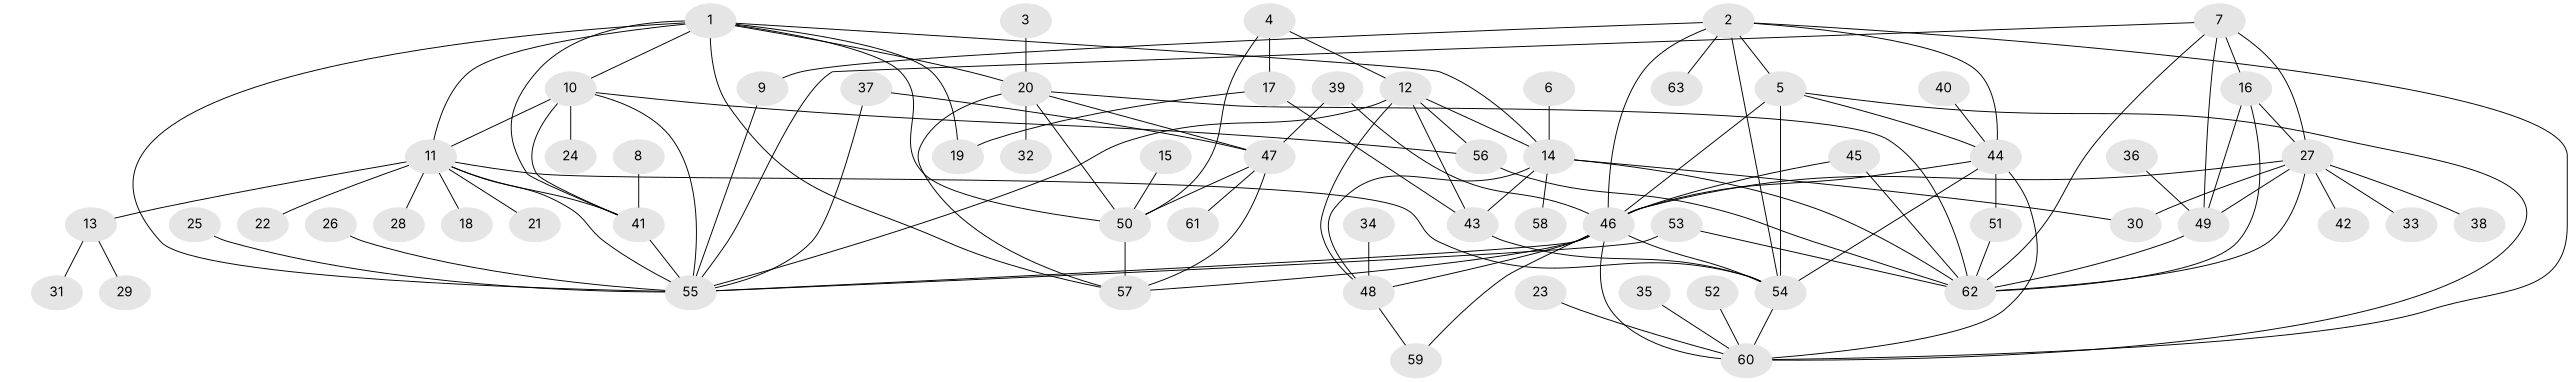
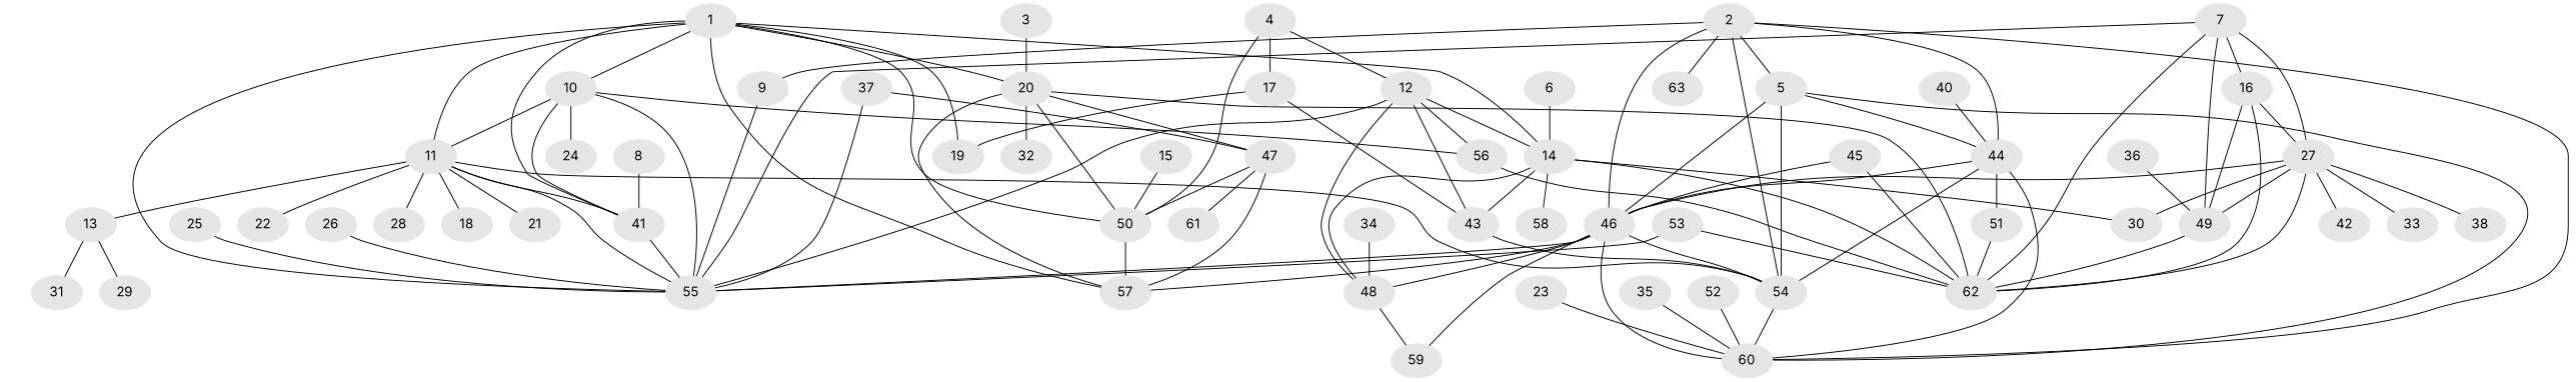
  graph {
    fontname=Inter
    node [color=gray90 fontname=Inter style=filled]
    edge [fontname=Inter weight=1.0]
    1
    10
    11
    14
    19
    20
    41
    50
    55
    57
    24
    56
    54
    13
    18
    21
    22
    28
    62
    43
    48
    30
    58
    47
    32
    61
    2
    5
    9
    44
    46
    60
    63
    51
    59
    3
    4
    12
    17
    6
    7
    16
    27
    49
    33
    38
    42
    8
    29
    31
    15
    23
    25
    26
    34
    35
    36
    37
-   39
    40
    45
    52
    53
    1 -- 10
    1 -- 11
    1 -- 14
    1 -- 19
    1 -- 20
    1 -- 41 [weight=2.0]
    1 -- 50
    1 -- 55
    1 -- 57 [weight=2.0]
    10 -- 11
    10 -- 41 [weight=2.0]
    10 -- 55
    10 -- 24
    10 -- 56
    11 -- 41 [weight=2.0]
    11 -- 55
    11 -- 54
    11 -- 13
    11 -- 18
    11 -- 21
    11 -- 22
    11 -- 28
    14 -- 62 [weight=2.0]
    14 -- 43 [weight=4.0]
    14 -- 48 [weight=2.0]
    14 -- 30
    14 -- 58
    20 -- 50
    20 -- 57 [weight=2.0]
    20 -- 62
    20 -- 47
    20 -- 32
    41 -- 55 [weight=2.0]
    50 -- 57 [weight=2.0]
    56 -- 62
    54 -- 60
    13 -- 29
    13 -- 31
    43 -- 54
    48 -- 59
    47 -- 50
    47 -- 57 [weight=2.0]
    47 -- 61
    2 -- 54
    2 -- 5
    2 -- 9
    2 -- 44
    2 -- 46
    2 -- 60
    2 -- 63
    5 -- 54
    5 -- 44
    5 -- 46
    5 -- 60
    9 -- 55
    44 -- 54
    44 -- 46
    44 -- 60
    44 -- 51
    46 -- 55
    46 -- 57
    46 -- 54
    46 -- 48 [weight=2.0]
    46 -- 60
    46 -- 59
    51 -- 62
    3 -- 20
    4 -- 50
    4 -- 12
    4 -- 17
    12 -- 14 [weight=2.0]
    12 -- 55
    12 -- 56
    12 -- 43 [weight=2.0]
    12 -- 48
    17 -- 19
    17 -- 43
    6 -- 14
    7 -- 55
    7 -- 62
    7 -- 16 [weight=2.0]
    7 -- 27
    7 -- 49
    16 -- 62 [weight=2.0]
    16 -- 27 [weight=2.0]
    16 -- 49 [weight=2.0]
    27 -- 62
    27 -- 30
    27 -- 46
    27 -- 49
    27 -- 33
    27 -- 38
    27 -- 42
    49 -- 62
    8 -- 41
    15 -- 50
    23 -- 60
    25 -- 55
    26 -- 55
    34 -- 48
    35 -- 60
    36 -- 49
    37 -- 55
    37 -- 47
-   39 -- 47
-   39 -- 46
    40 -- 44
    45 -- 62
    45 -- 46
    52 -- 60
    53 -- 55
    53 -- 62
  }
